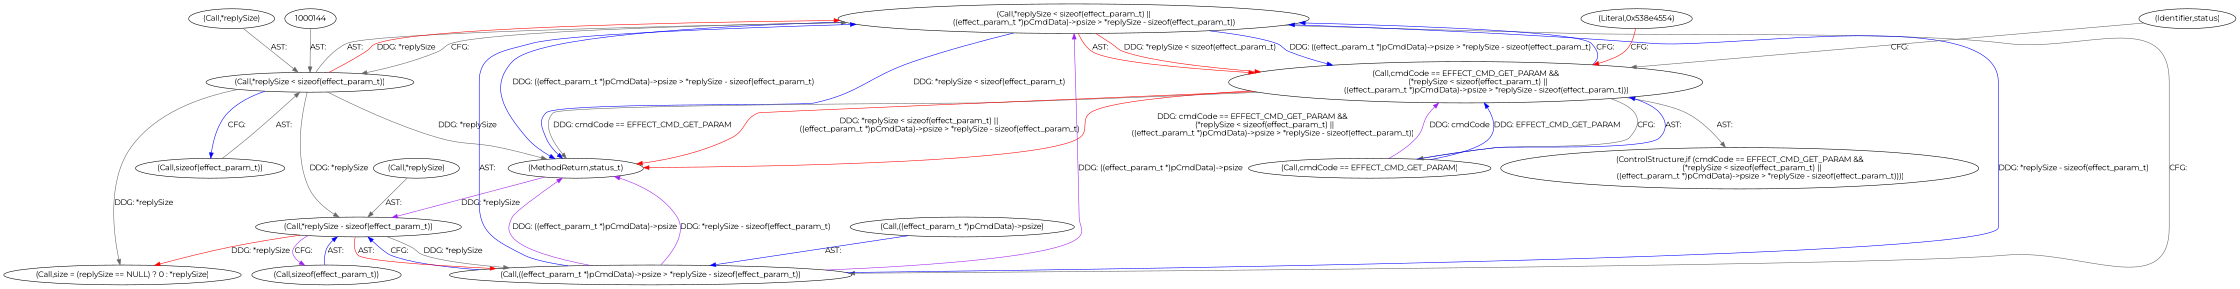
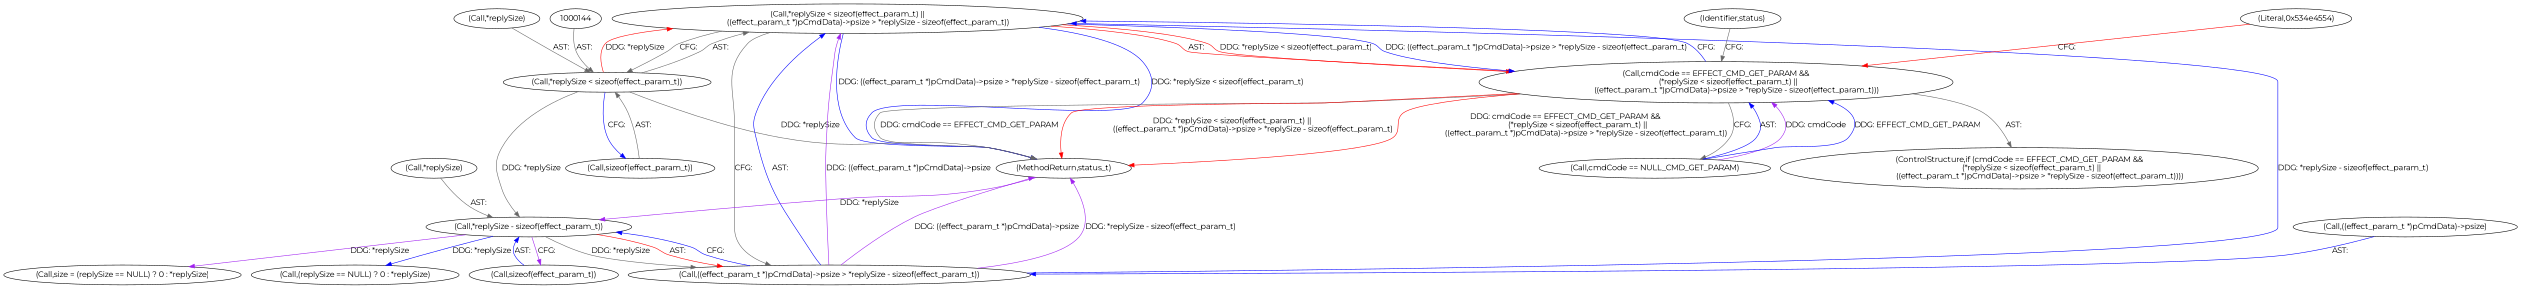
  digraph {
    fontname=Montserrat
    node [fontname=Montserrat]
    edge [color=gray40 fontname=Montserrat]
    n1 [label="(Call,*replySize < sizeof(effect_param_t) ||\n                    ((effect_param_t *)pCmdData)->psize > *replySize - sizeof(effect_param_t))"]
    n2 [label="(Call,*replySize < sizeof(effect_param_t))"]
    n3 [label="(Call,((effect_param_t *)pCmdData)->psize > *replySize - sizeof(effect_param_t))"]
    n4 [label="(Call,cmdCode == EFFECT_CMD_GET_PARAM &&\n            (*replySize < sizeof(effect_param_t) ||\n                    ((effect_param_t *)pCmdData)->psize > *replySize - sizeof(effect_param_t)))"]
    n5 [label="(MethodReturn,status_t)"]
    n6 [label="(Call,*replySize - sizeof(effect_param_t))"]
    n7 [label="(Call,size = (replySize == NULL) ? 0 : *replySize)"]
    n8 [label="(Call,sizeof(effect_param_t))"]
-   n9 [label="(Call,cmdCode == EFFECT_CMD_GET_PARAM)"]
+   n9 [label="(Call,cmdCode == NULL_CMD_GET_PARAM)"]
    n10 [label="(ControlStructure,if (cmdCode == EFFECT_CMD_GET_PARAM &&\n            (*replySize < sizeof(effect_param_t) ||\n                    ((effect_param_t *)pCmdData)->psize > *replySize - sizeof(effect_param_t))))"]
+   n11 [label="(Call,(replySize == NULL) ? 0 : *replySize)"]
    n12 [label="(Call,sizeof(effect_param_t))"]
    n13 [label="(Call,((effect_param_t *)pCmdData)->psize)"]
    n14 [label="(Call,*replySize)"]
-   n15 [label="(Literal,0x538e4554)"]
+   n15 [label="(Literal,0x534e4554)"]
    n16 [label="(Call,*replySize)"]
    n17 [label="(Identifier,status)"]
    1000144
    n1 -> n2 [label="CFG: "]
    n1 -> n3 [label="CFG: "]
    n1 -> n4 [color=red label="AST: "]
    n1 -> n4 [color=red label="DDG: *replySize < sizeof(effect_param_t)"]
    n1 -> n4 [color=blue label="DDG: ((effect_param_t *)pCmdData)->psize > *replySize - sizeof(effect_param_t)"]
    n1 -> n5 [color=blue label="DDG: ((effect_param_t *)pCmdData)->psize > *replySize - sizeof(effect_param_t)"]
    n1 -> n5 [color=blue label="DDG: *replySize < sizeof(effect_param_t)"]
    n2 -> n1 [label="AST: "]
    n2 -> n1 [color=red label="DDG: *replySize"]
    n2 -> n5 [label="DDG: *replySize"]
    n2 -> n6 [label="DDG: *replySize"]
-   n2 -> n7 [label="DDG: *replySize"]
    n2 -> n8 [color=blue label="CFG: "]
    n3 -> n1 [color=blue label="AST: "]
    n3 -> n1 [color=purple label="DDG: ((effect_param_t *)pCmdData)->psize"]
    n3 -> n1 [color=blue label="DDG: *replySize - sizeof(effect_param_t)"]
    n3 -> n5 [color=purple label="DDG: ((effect_param_t *)pCmdData)->psize"]
    n3 -> n5 [color=purple label="DDG: *replySize - sizeof(effect_param_t)"]
    n3 -> n6 [color=blue label="CFG: "]
    n4 -> n1 [color=blue label="CFG: "]
    n4 -> n5 [label="DDG: cmdCode == EFFECT_CMD_GET_PARAM"]
    n4 -> n5 [color=red label="DDG: *replySize < sizeof(effect_param_t) ||\n                    ((effect_param_t *)pCmdData)->psize > *replySize - sizeof(effect_param_t)"]
    n4 -> n5 [color=red label="DDG: cmdCode == EFFECT_CMD_GET_PARAM &&\n            (*replySize < sizeof(effect_param_t) ||\n                    ((effect_param_t *)pCmdData)->psize > *replySize - sizeof(effect_param_t))"]
    n4 -> n9 [label="CFG: "]
    n4 -> n10 [label="AST: "]
    n5 -> n6 [color=purple label="DDG: *replySize"]
    n6 -> n3 [color=red label="AST: "]
    n6 -> n3 [label="DDG: *replySize"]
-   n6 -> n7 [color=red label="DDG: *replySize"]
+   n6 -> n7 [color=purple label="DDG: *replySize"]
+   n6 -> n11 [color=blue label="DDG: *replySize"]
    n6 -> n12 [color=purple label="CFG: "]
    n8 -> n2 [label="AST: "]
    n9 -> n4 [color=blue label="AST: "]
    n9 -> n4 [color=purple label="DDG: cmdCode"]
    n9 -> n4 [color=blue label="DDG: EFFECT_CMD_GET_PARAM"]
    n12 -> n6 [color=blue label="AST: "]
    n13 -> n3 [color=blue label="AST: "]
    n14 -> n6 [label="AST: "]
    n15 -> n4 [color=red label="CFG: "]
    n16 -> n2 [label="AST: "]
    n17 -> n4 [label="CFG: "]
    1000144 -> n2 [label="AST: "]
  }
